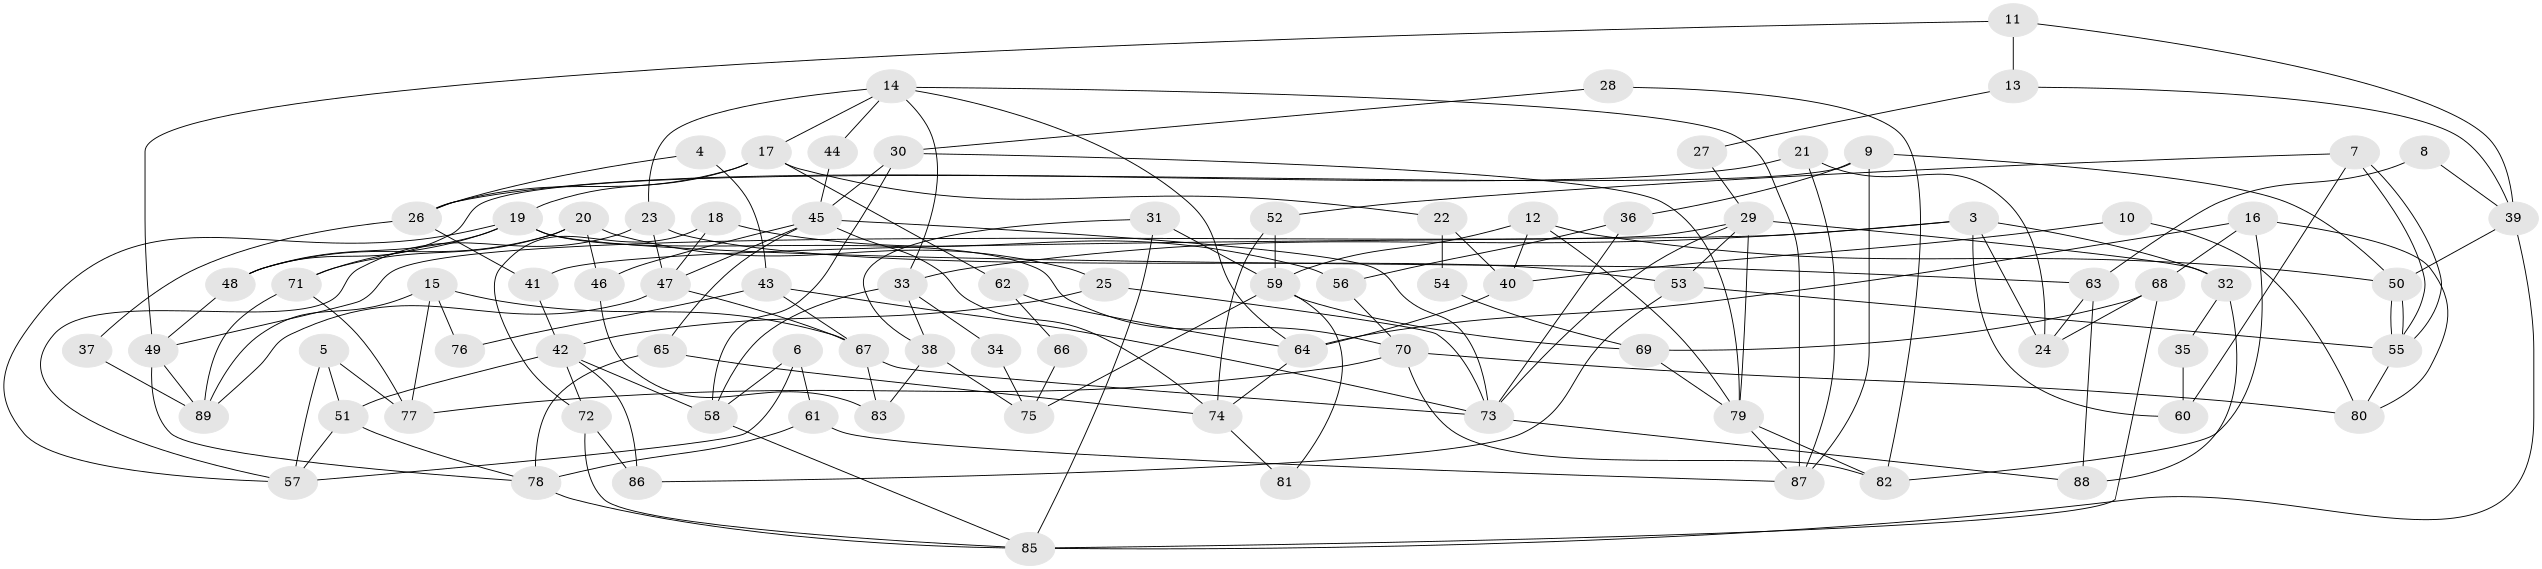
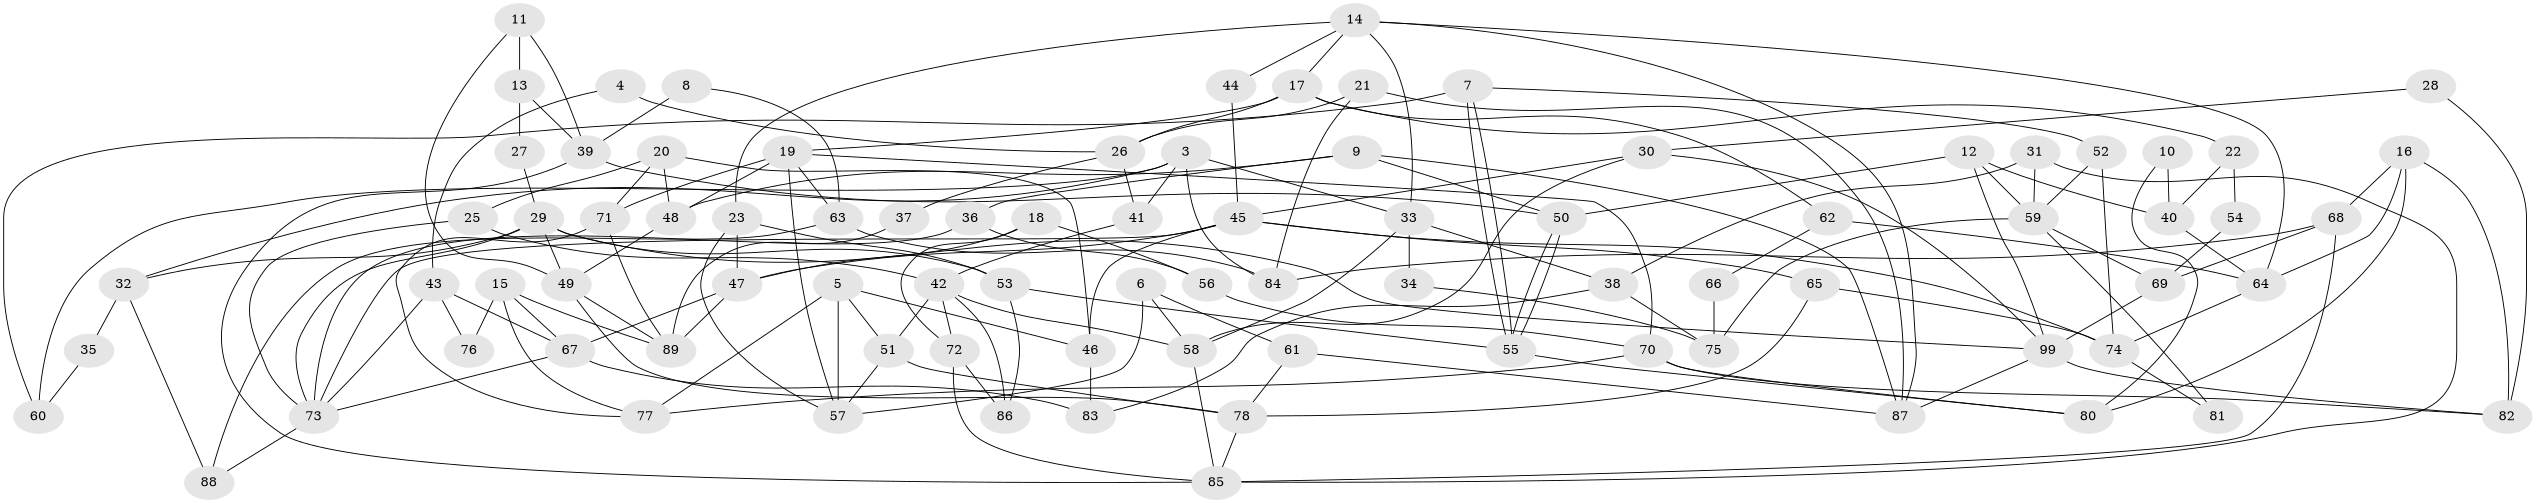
  graph {
    node [color=gray90 style=filled]
    27
    29
    48
    49
    66
    75
    18
    47
    56
    72
    46
    83
    67
    73
    3
    32
    33
    41
    60
-   84 [label=24]
+   84
    35
    88
    58
    38
    34
    42
    4
    26
    43
    37
    76
    5
    51
    57
    77
    78
    6
    61
    85
    87
    7
    52
    55
    59
    74
    80
    8
    39
    63
    50
    9
    36
    10
    40
    64
    11
    13
    89
    12
-   79
+   79 [label=99]
    69
    81
    82
    14
    17
    23
    44
    19
    22
    62
    53
    45
    15
    16
    68
    70
    71
    54
    86
    20
    25
    21
    28
    30
    65
    31
    27 -- 29
    29 -- 49
    29 -- 73
    29 -- 32
    29 -- 79
    29 -- 53
    48 -- 49
    49 -- 78
    49 -- 89
    66 -- 75
    18 -- 47
    18 -- 56
    18 -- 72
    47 -- 67
    47 -- 89
    56 -- 70
    72 -- 85
    72 -- 86
    46 -- 83
    67 -- 83
    67 -- 73
    73 -- 88
    3 -- 32
    3 -- 33
    3 -- 41
    3 -- 60
    3 -- 84
    32 -- 35
    32 -- 88
    33 -- 58
    33 -- 38
    33 -- 34
    41 -- 42
    35 -- 60
    58 -- 85
    38 -- 75
    38 -- 83
    34 -- 75
    42 -- 72
    42 -- 58
    42 -- 51
    42 -- 86
    4 -- 26
    4 -- 43
    26 -- 41
    26 -- 37
    43 -- 67
    43 -- 73
    43 -- 76
    37 -- 89
+   5 -- 46
    5 -- 51
    5 -- 57
    5 -- 77
    51 -- 57
    51 -- 78
    78 -- 85
    6 -- 58
    6 -- 57
    6 -- 61
    61 -- 78
    61 -- 87
    7 -- 60
    7 -- 52
    7 -- 55
    7 -- 55
    52 -- 59
    52 -- 74
    55 -- 80
    59 -- 75
    59 -- 69
    59 -- 81
    74 -- 81
    8 -- 39
    8 -- 63
    39 -- 85
    39 -- 50
    63 -- 84
    63 -- 88
    50 -- 55
    50 -- 55
    9 -- 48
    9 -- 87
    9 -- 50
    9 -- 36
    36 -- 56
    36 -- 73
    10 -- 80
    10 -- 40
    40 -- 64
    64 -- 74
    11 -- 49
    11 -- 39
    11 -- 13
    13 -- 27
    13 -- 39
    12 -- 59
    12 -- 50
    12 -- 40
    12 -- 79
    79 -- 87
    79 -- 82
    69 -- 79
    14 -- 33
    14 -- 87
    14 -- 64
    14 -- 17
    14 -- 23
    14 -- 44
    17 -- 26
    17 -- 19
    17 -- 22
    17 -- 62
    23 -- 47
    23 -- 57
    23 -- 53
    44 -- 45
    19 -- 48
    19 -- 57
    19 -- 63
    19 -- 70
    19 -- 71
    22 -- 40
    22 -- 54
    62 -- 66
    62 -- 64
    53 -- 55
    53 -- 86
    45 -- 47
    45 -- 46
    45 -- 73
    45 -- 74
    45 -- 65
    15 -- 67
    15 -- 76
    15 -- 77
    15 -- 89
    16 -- 80
    16 -- 64
    16 -- 82
    16 -- 68
    68 -- 84
    68 -- 85
    68 -- 69
    70 -- 77
    70 -- 80
    70 -- 82
    71 -- 77
    71 -- 89
    54 -- 69
    20 -- 48
    20 -- 46
    20 -- 71
    20 -- 25
    25 -- 73
    25 -- 42
    21 -- 84
    21 -- 26
    21 -- 87
    28 -- 82
    28 -- 30
    30 -- 58
    30 -- 79
    30 -- 45
    65 -- 78
    65 -- 74
    31 -- 38
    31 -- 85
    31 -- 59
  }
